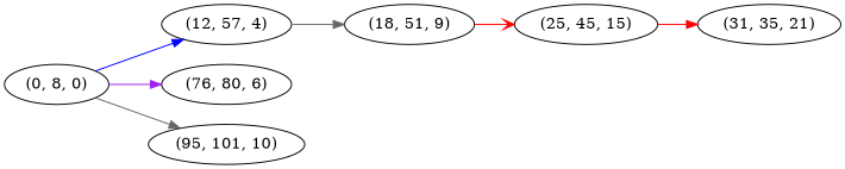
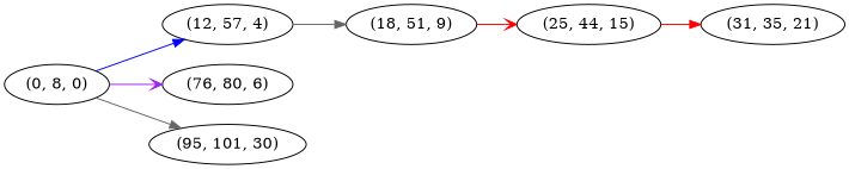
  digraph {
    rankdir=LR
    edge [arrowhead=normal color=gray40]
    n1 [label="(0, 8, 0)"]
    "(12, 57, 4)"
    "(76, 80, 6)"
-   "(95, 101, 10)"
+   "(95, 101, 10)" [label="(95, 101, 30)"]
    "(18, 51, 9)"
-   "(25, 45, 15)"
+   "(25, 45, 15)" [label="(25, 44, 15)"]
    "(31, 35, 21)"
    n1 -> "(12, 57, 4)" [color=blue]
-   n1 -> "(76, 80, 6)" [color=purple]
+   n1 -> "(76, 80, 6)" [arrowhead=vee color=purple]
    n1 -> "(95, 101, 10)"
    "(12, 57, 4)" -> "(18, 51, 9)"
    "(18, 51, 9)" -> "(25, 45, 15)" [arrowhead=vee color=red]
    "(25, 45, 15)" -> "(31, 35, 21)" [color=red]
  }
